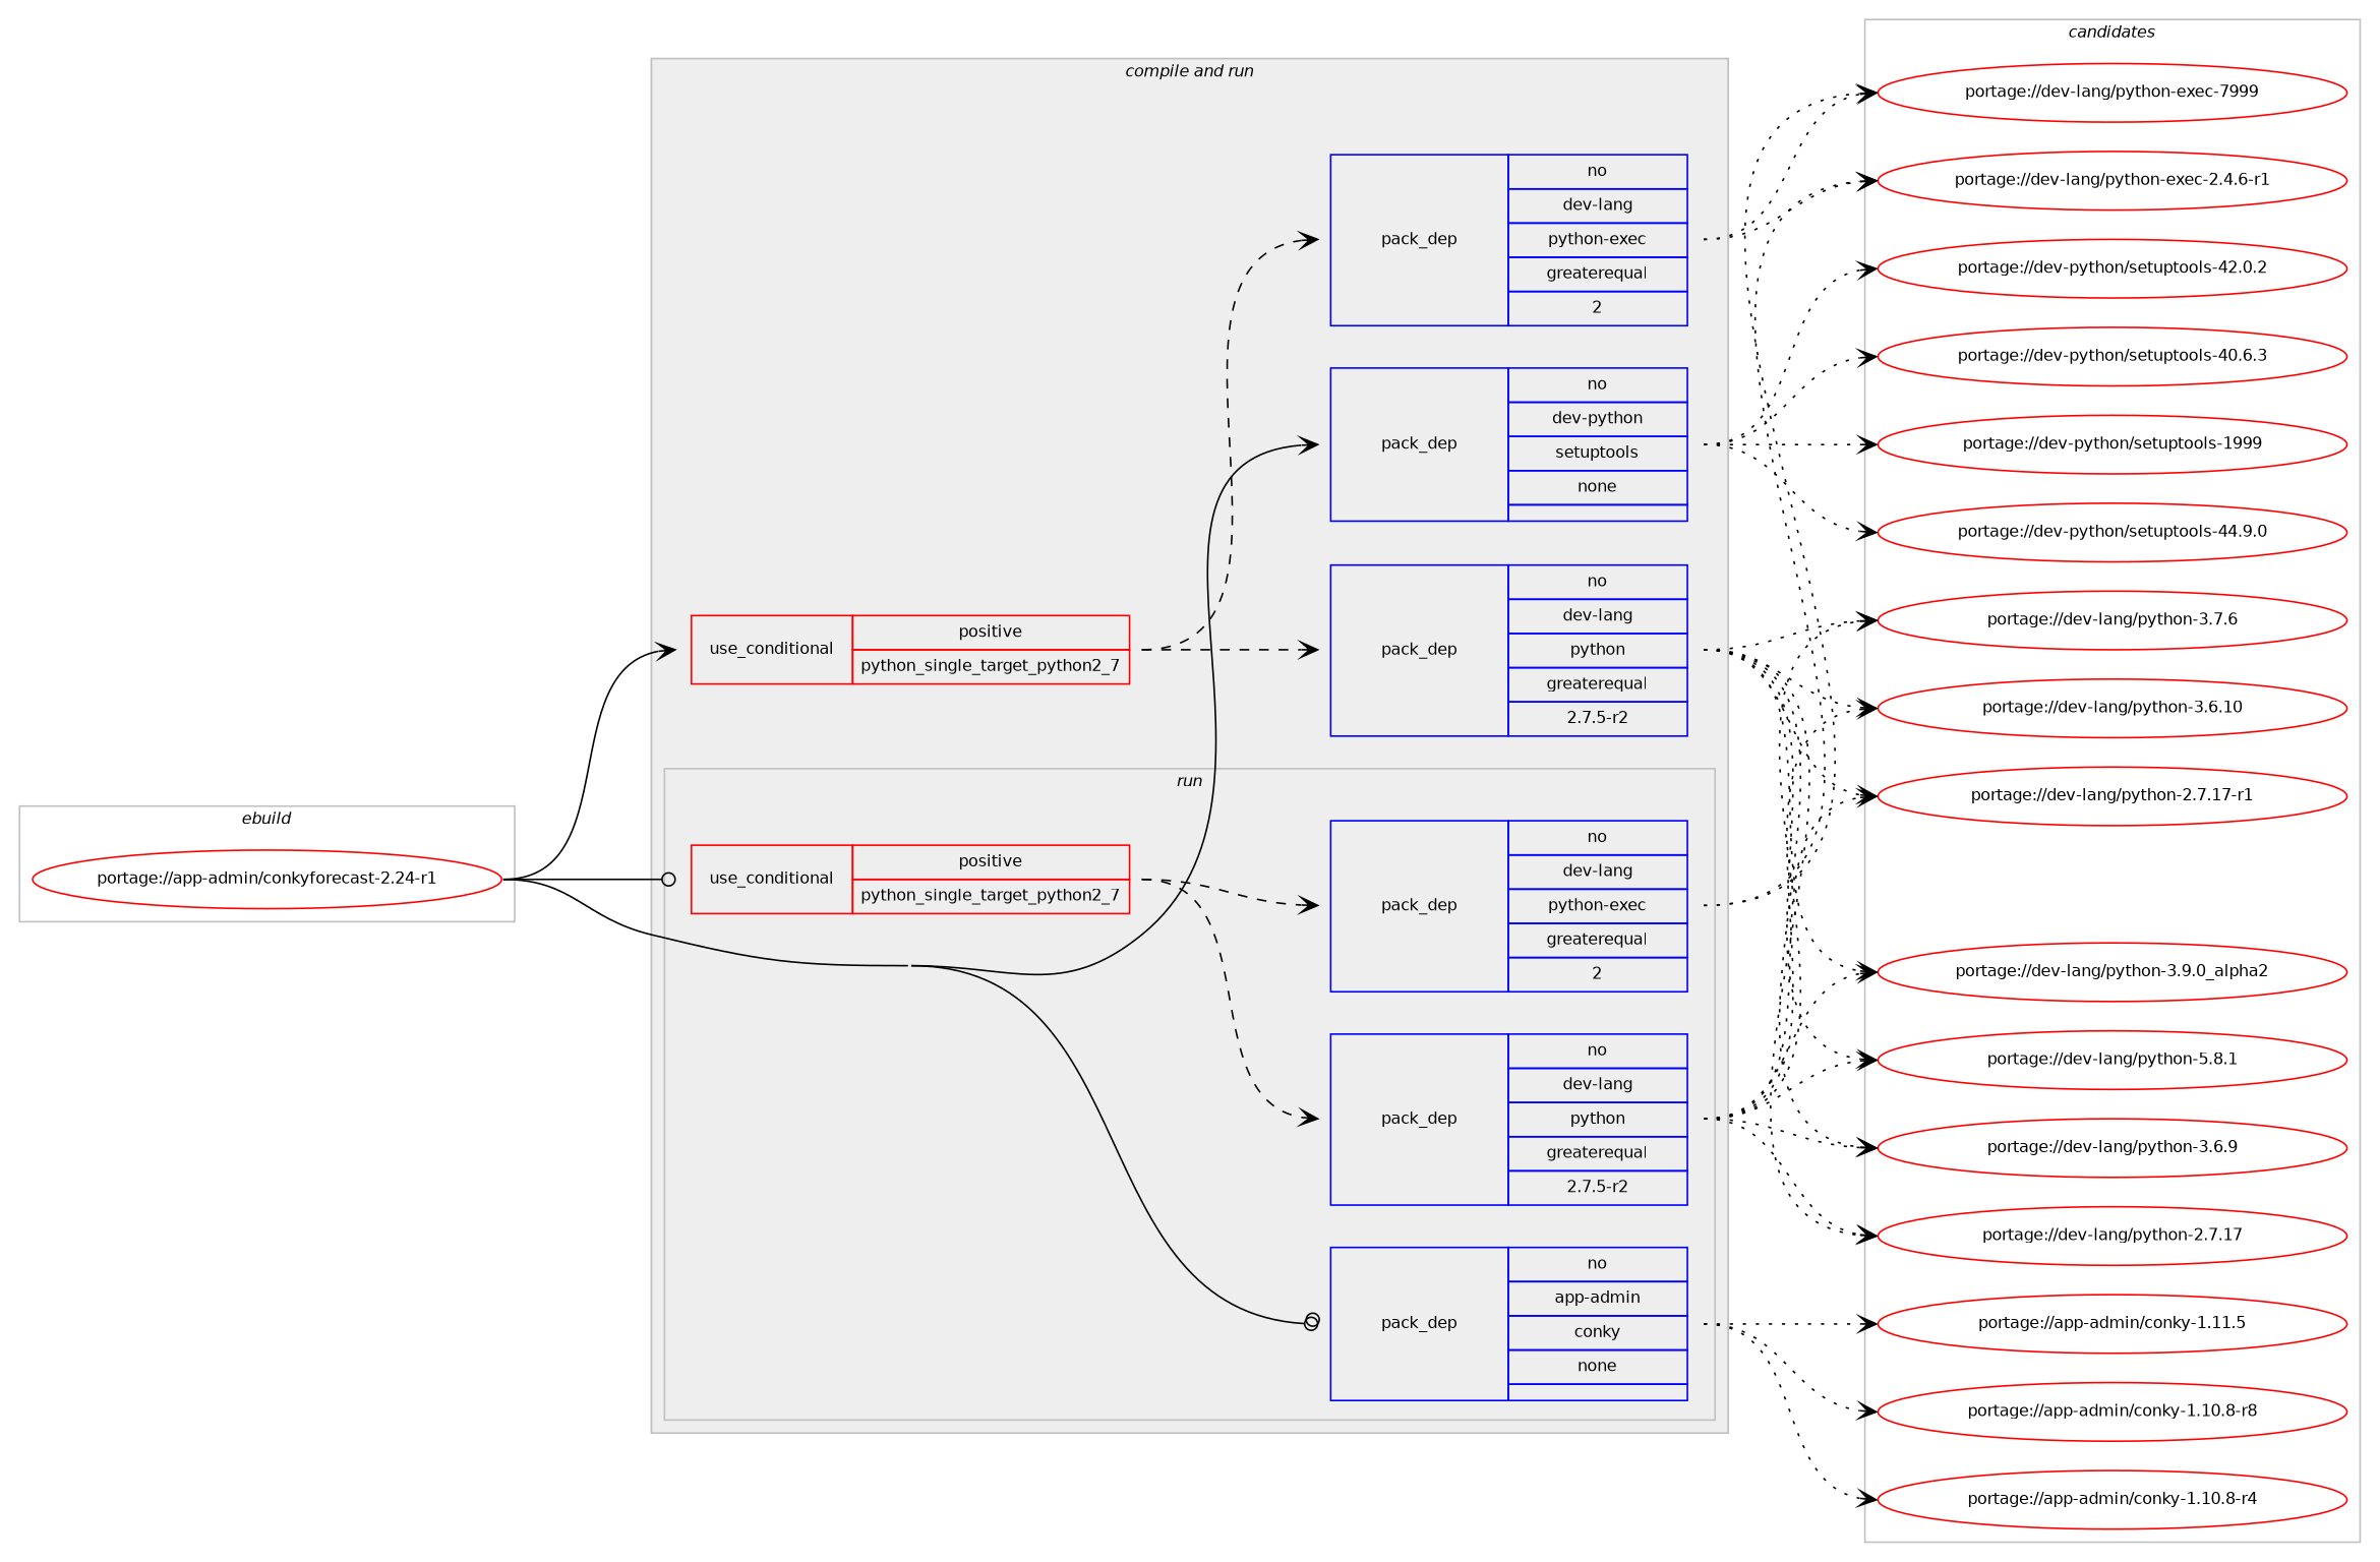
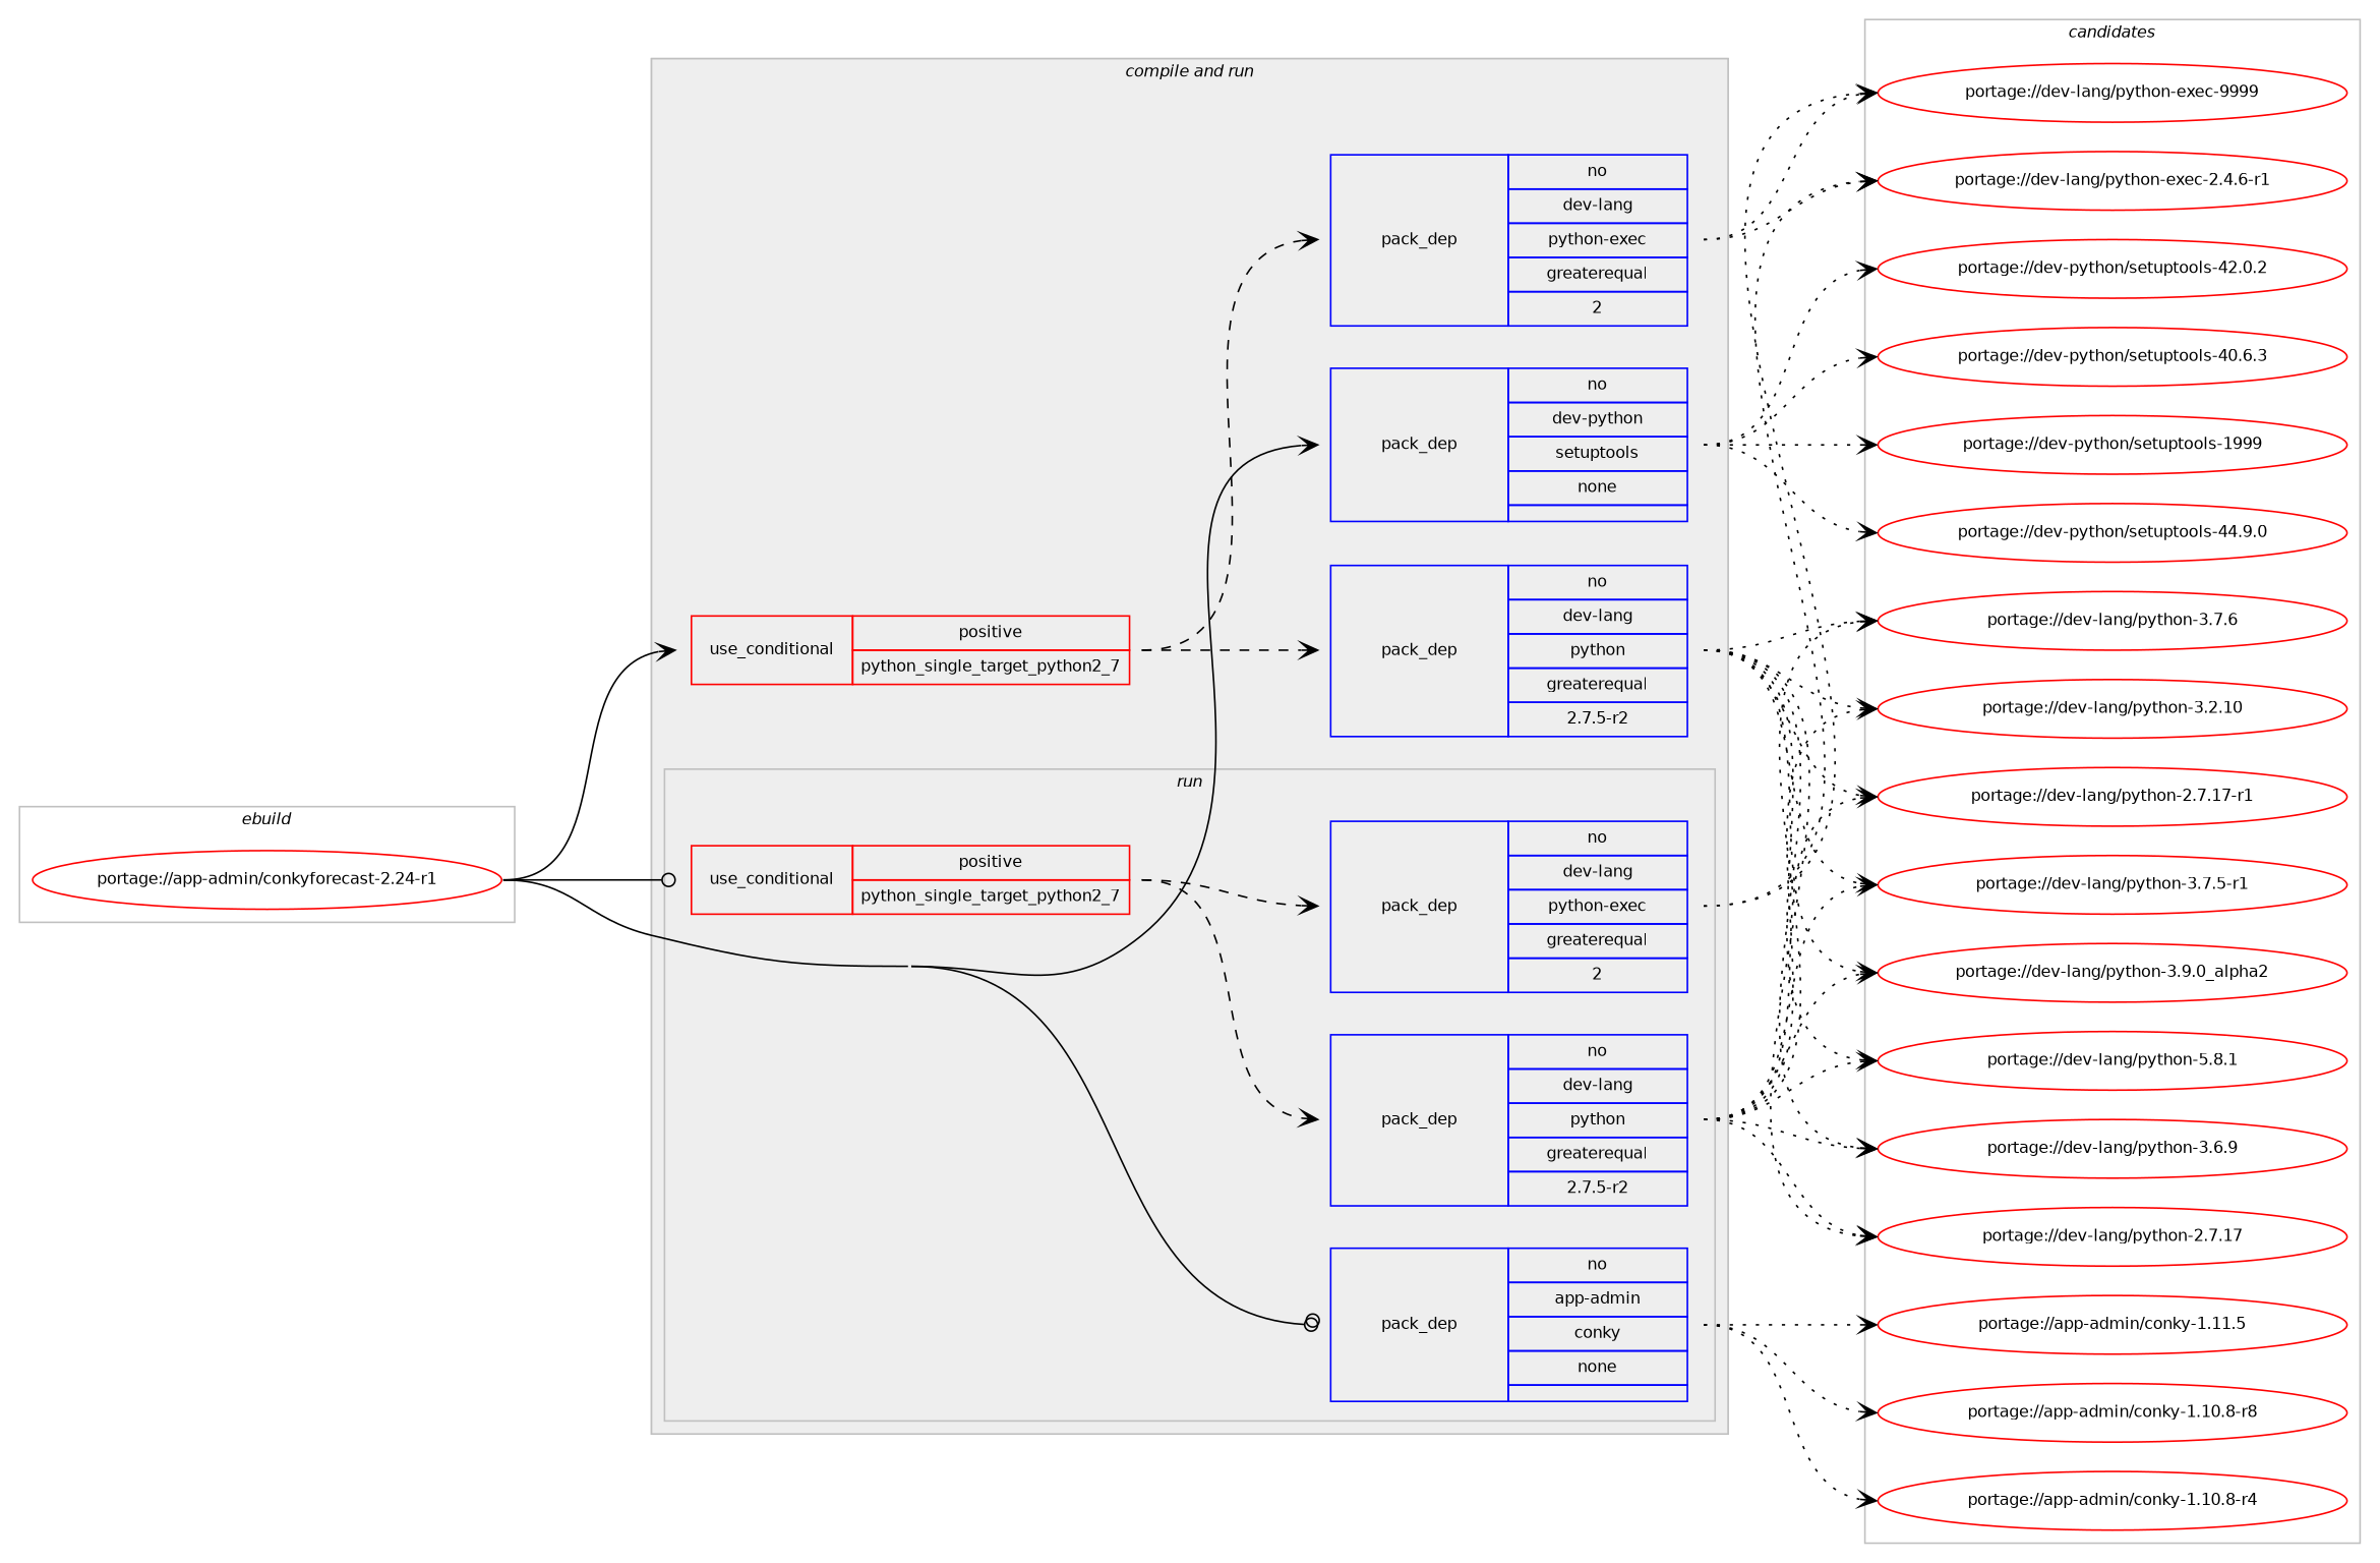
  digraph {
    compound=true
    concentrate=true
    fontname=Helvetica
    fontsize=10
    newrank=true
    rankdir=LR
    ranksep=1.5
    node [color=red fontname=Helvetica fontsize=10]
    edge [arrowhead=vee headport=w style=dotted tailport=e weight=100]
    n1 [label="portage://app-admin/conkyforecast-2.24-r1" width=4]
    n2 [color=blue label=<<TABLE BORDER="0" CELLBORDER="1" CELLSPACING="0" CELLPADDING="4" WIDTH="220"><TR><TD ROWSPAN="6" CELLPADDING="30">pack_dep</TD></TR><TR><TD WIDTH="110">no</TD></TR><TR><TD>dev-lang</TD></TR><TR><TD>python</TD></TR><TR><TD>greaterequal</TD></TR><TR><TD>2.7.5-r2</TD></TR></TABLE>> shape=none]
    n3 [color=blue label=<<TABLE BORDER="0" CELLBORDER="1" CELLSPACING="0" CELLPADDING="4" WIDTH="220"><TR><TD ROWSPAN="6" CELLPADDING="30">pack_dep</TD></TR><TR><TD WIDTH="110">no</TD></TR><TR><TD>dev-lang</TD></TR><TR><TD>python-exec</TD></TR><TR><TD>greaterequal</TD></TR><TR><TD>2</TD></TR></TABLE>> shape=none]
    n4 [label=<<TABLE BORDER="0" CELLBORDER="1" CELLSPACING="0" CELLPADDING="4"><TR><TD ROWSPAN="3" CELLPADDING="10">use_conditional</TD></TR><TR><TD>positive</TD></TR><TR><TD>python_single_target_python2_7</TD></TR></TABLE>> shape=none]
    n5 [color=blue label=<<TABLE BORDER="0" CELLBORDER="1" CELLSPACING="0" CELLPADDING="4" WIDTH="220"><TR><TD ROWSPAN="6" CELLPADDING="30">pack_dep</TD></TR><TR><TD WIDTH="110">no</TD></TR><TR><TD>dev-python</TD></TR><TR><TD>setuptools</TD></TR><TR><TD>none</TD></TR><TR><TD></TD></TR></TABLE>> shape=none]
    n6 [color=blue label=<<TABLE BORDER="0" CELLBORDER="1" CELLSPACING="0" CELLPADDING="4" WIDTH="220"><TR><TD ROWSPAN="6" CELLPADDING="30">pack_dep</TD></TR><TR><TD WIDTH="110">no</TD></TR><TR><TD>dev-lang</TD></TR><TR><TD>python</TD></TR><TR><TD>greaterequal</TD></TR><TR><TD>2.7.5-r2</TD></TR></TABLE>> shape=none]
    n7 [color=blue label=<<TABLE BORDER="0" CELLBORDER="1" CELLSPACING="0" CELLPADDING="4" WIDTH="220"><TR><TD ROWSPAN="6" CELLPADDING="30">pack_dep</TD></TR><TR><TD WIDTH="110">no</TD></TR><TR><TD>dev-lang</TD></TR><TR><TD>python-exec</TD></TR><TR><TD>greaterequal</TD></TR><TR><TD>2</TD></TR></TABLE>> shape=none]
    n8 [label=<<TABLE BORDER="0" CELLBORDER="1" CELLSPACING="0" CELLPADDING="4"><TR><TD ROWSPAN="3" CELLPADDING="10">use_conditional</TD></TR><TR><TD>positive</TD></TR><TR><TD>python_single_target_python2_7</TD></TR></TABLE>> shape=none]
    n9 [color=blue label=<<TABLE BORDER="0" CELLBORDER="1" CELLSPACING="0" CELLPADDING="4" WIDTH="220"><TR><TD ROWSPAN="6" CELLPADDING="30">pack_dep</TD></TR><TR><TD WIDTH="110">no</TD></TR><TR><TD>app-admin</TD></TR><TR><TD>conky</TD></TR><TR><TD>none</TD></TR><TR><TD></TD></TR></TABLE>> shape=none]
    n10 [label="portage://dev-lang/python-3.9.0_alpha2" width=4]
    n11 [label="portage://dev-lang/python-5.8.1" width=4]
    n12 [label="portage://dev-lang/python-3.7.6" width=4]
+   n13 [label="portage://dev-lang/python-3.7.5-r1" width=4]
    n14 [label="portage://dev-lang/python-3.6.9" width=4]
-   n15 [label="portage://dev-lang/python-3.6.10" width=4]
+   n15 [label="portage://dev-lang/python-3.2.10" width=4]
    n16 [label="portage://dev-lang/python-2.7.17-r1" width=4]
    n17 [label="portage://dev-lang/python-2.7.17" width=4]
-   n18 [label="portage://dev-lang/python-exec-7999" width=4]
+   n18 [label="portage://dev-lang/python-exec-9999" width=4]
    n19 [label="portage://dev-lang/python-exec-2.4.6-r1" width=4]
    n20 [label="portage://dev-python/setuptools-1999" width=4]
    n21 [label="portage://dev-python/setuptools-44.9.0" width=4]
    n22 [label="portage://dev-python/setuptools-42.0.2" width=4]
    n23 [label="portage://dev-python/setuptools-40.6.3" width=4]
    n24 [label="portage://app-admin/conky-1.11.5" width=4]
    n25 [label="portage://app-admin/conky-1.10.8-r8" width=4]
    n26 [label="portage://app-admin/conky-1.10.8-r4" width=4]
    subgraph cluster_1 {
      color=gray
      label=<<i>ebuild</i>>
      n1
    }
    subgraph cluster_2 {
      color=gray
      label=<<i>dependencies</i>>
      subgraph cluster_3 {
        color=gray
        fillcolor="#eeeeee"
        label=<<i>compile</i>>
        style=filled
        subgraph sub_4 {
          color=gray
          fillcolor="#eeeeee"
          label=<<i>compile</i>>
          style=filled
          n4
          subgraph sub_5 {
            color=gray
            fillcolor="#eeeeee"
            label=<<i>compile</i>>
            style=filled
            n2
          }
          subgraph sub_6 {
            color=gray
            fillcolor="#eeeeee"
            label=<<i>compile</i>>
            style=filled
            n3
          }
        }
        subgraph sub_7 {
          color=gray
          fillcolor="#eeeeee"
          label=<<i>compile</i>>
          style=filled
          n5
        }
      }
      subgraph cluster_8 {
        color=gray
        fillcolor="#eeeeee"
        label=<<i>compile and run</i>>
        style=filled
      }
      subgraph cluster_9 {
        color=gray
        fillcolor="#eeeeee"
        label=<<i>run</i>>
        style=filled
        subgraph sub_10 {
          color=gray
          fillcolor="#eeeeee"
          label=<<i>run</i>>
          style=filled
          n8
          subgraph sub_11 {
            color=gray
            fillcolor="#eeeeee"
            label=<<i>run</i>>
            style=filled
            n6
          }
          subgraph sub_12 {
            color=gray
            fillcolor="#eeeeee"
            label=<<i>run</i>>
            style=filled
            n7
          }
        }
        subgraph sub_13 {
          color=gray
          fillcolor="#eeeeee"
          label=<<i>run</i>>
          style=filled
          n9
        }
      }
    }
    subgraph cluster_14 {
      color=gray
      label=<<i>candidates</i>>
      rank=same
      subgraph sub_15 {
        color=black
        label=<<i>candidates</i>>
        nodesep=1
        rank=same
        n10
        n11
        n12
+       n13
        n14
        n15
        n16
        n17
      }
      subgraph sub_16 {
        color=black
        label=<<i>candidates</i>>
        nodesep=1
        rank=same
        n18
        n19
      }
      subgraph sub_17 {
        color=black
        label=<<i>candidates</i>>
        nodesep=1
        rank=same
        n20
        n21
        n22
        n23
      }
      subgraph sub_18 {
        color=black
        label=<<i>candidates</i>>
        nodesep=1
        rank=same
        n10
        n11
        n12
+       n13
        n14
        n15
        n16
        n17
      }
      subgraph sub_19 {
        color=black
        label=<<i>candidates</i>>
        nodesep=1
        rank=same
        n18
        n19
      }
      subgraph sub_20 {
        color=black
        label=<<i>candidates</i>>
        nodesep=1
        rank=same
        n24
        n25
        n26
      }
    }
    n1 -> n4 [style=solid weight=20]
    n1 -> n5 [style=solid weight=20]
    n1 -> n8 [arrowhead=odot style=solid weight=20]
    n1 -> n9 [arrowhead=odot style=solid weight=20]
    n2 -> n10
    n2 -> n11
    n2 -> n12
+   n2 -> n13
    n2 -> n14
    n2 -> n15
    n2 -> n16
    n2 -> n17
    n3 -> n18
    n3 -> n19
    n4 -> n2 [style=dashed weight=20]
    n4 -> n3 [style=dashed weight=20]
    n5 -> n20
    n5 -> n21
    n5 -> n22
    n5 -> n23
    n6 -> n10
    n6 -> n11
    n6 -> n12
+   n6 -> n13
    n6 -> n14
    n6 -> n15
    n6 -> n16
    n6 -> n17
    n7 -> n18
    n7 -> n19
    n8 -> n6 [style=dashed weight=20]
    n8 -> n7 [style=dashed weight=20]
    n9 -> n24
    n9 -> n25
    n9 -> n26
  }
